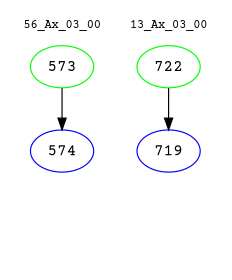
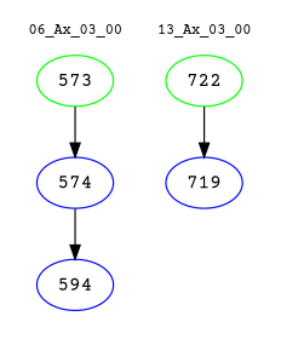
  digraph {
    fontname="Courier Prime"
    node [color=blue fontname="Courier Prime"]
    edge [color=black fontname="Courier Prime"]
    n1 [color=green label=573]
    n2 [label=574]
+   n3 [label=594]
    n4 [color=green label=722]
    n5 [label=719]
    subgraph cluster_1 {
      color=white
      fontsize=10
-     label="56_Ax_03_00"
+     label="06_Ax_03_00"
      n1
      n2
+     n3
    }
    subgraph cluster_2 {
      color=white
      fontsize=10
      label="13_Ax_03_00"
      n4
      n5
    }
    n1 -> n2
+   n2 -> n3
    n4 -> n5
  }
